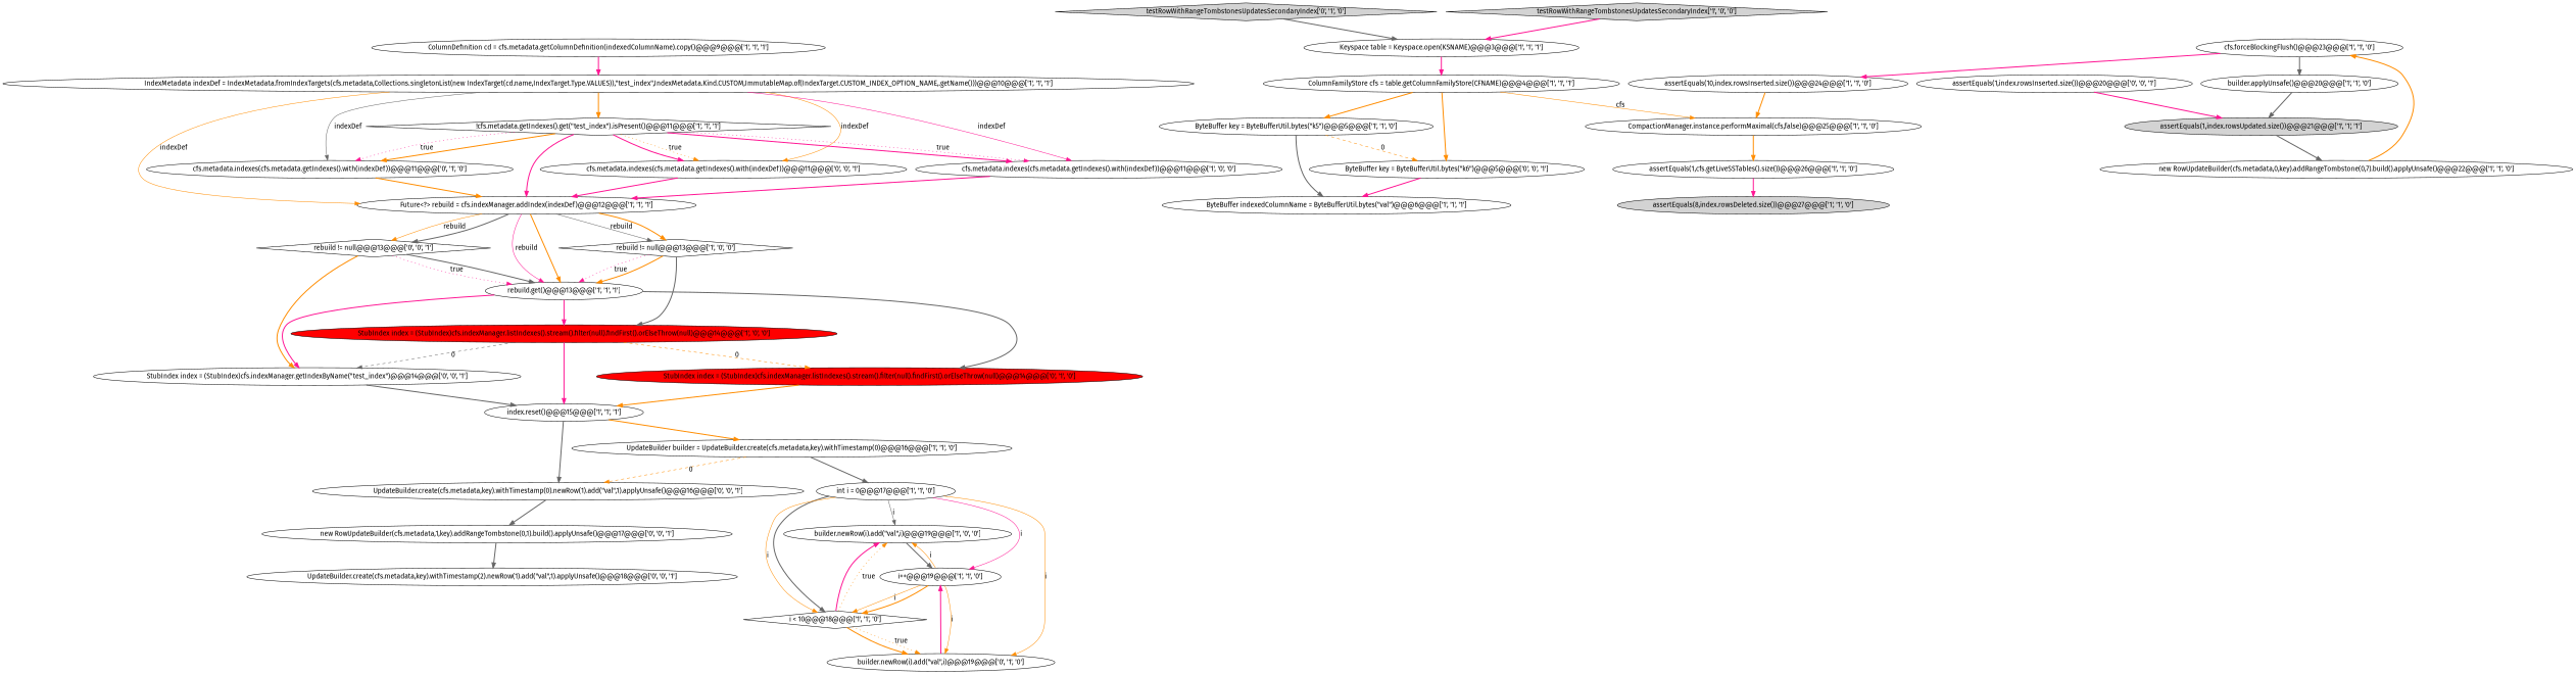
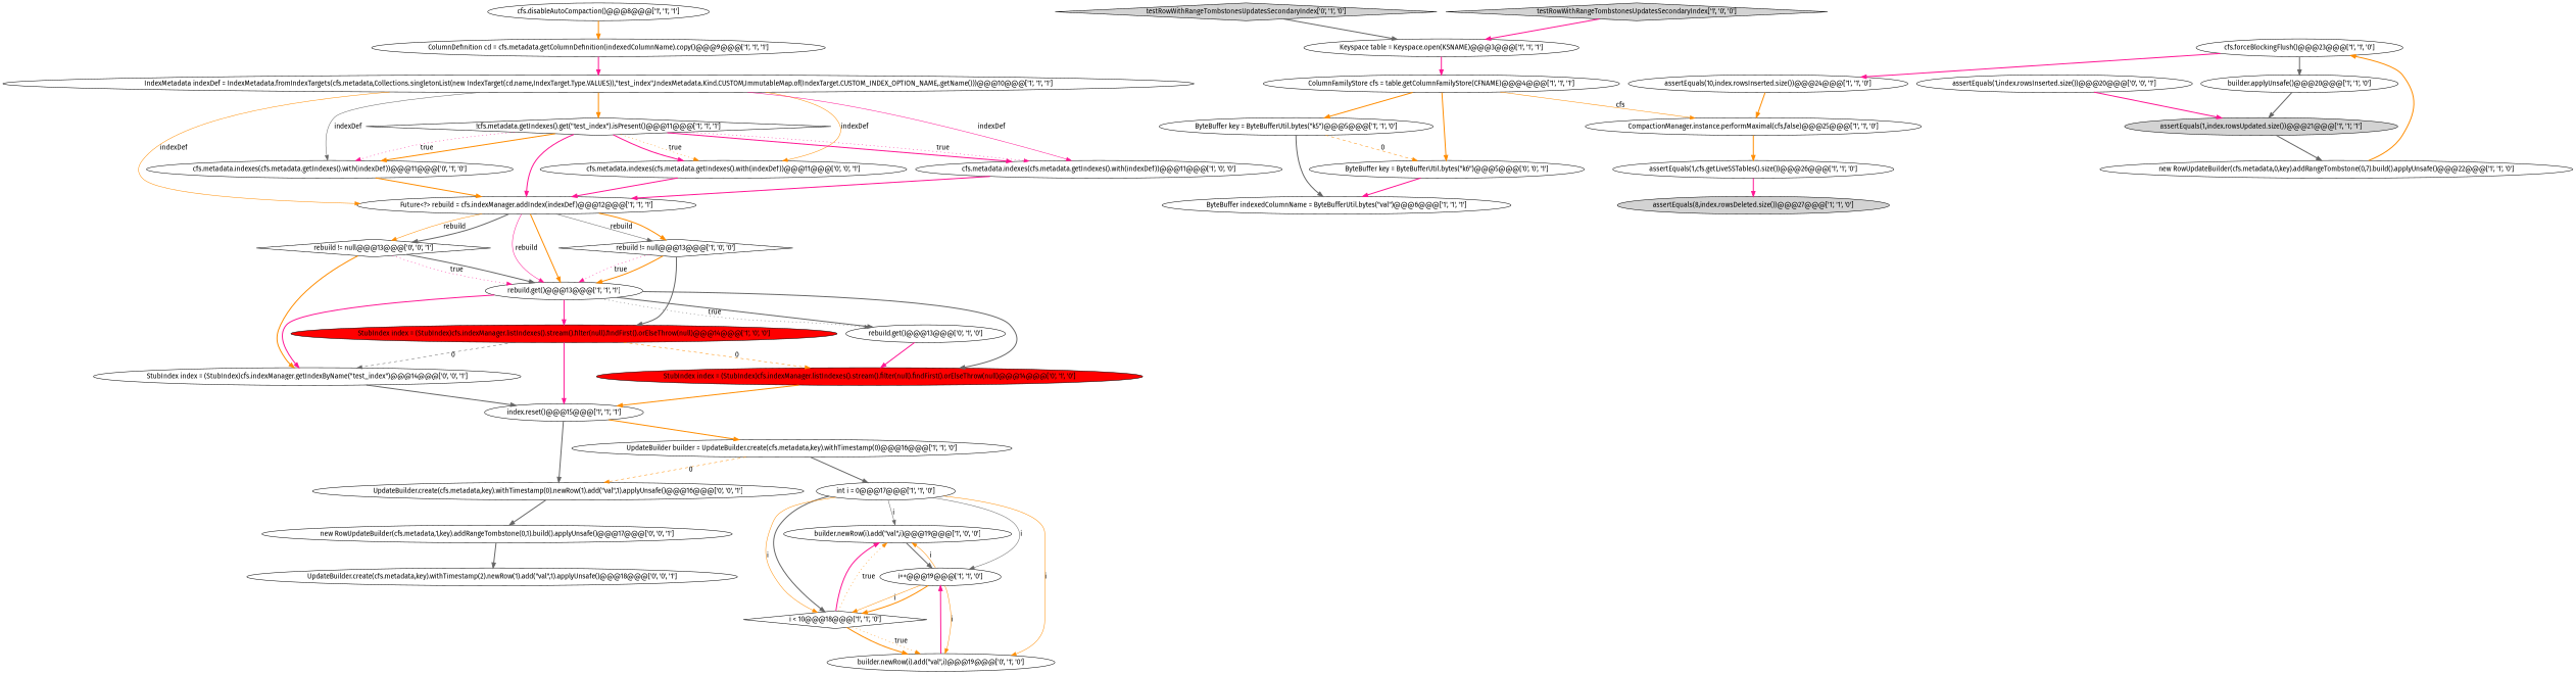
  digraph {
    fontname="Fira Sans"
    node [fillcolor=white fontname="Fira Sans" shape=ellipse style=filled]
    edge [color=darkorange fontname="Fira Sans" style=bold]
+   n1 [label="rebuild.get()@@@13@@@['0', '1', '0']"]
    n2 [fillcolor=red label="StubIndex index = (StubIndex)cfs.indexManager.listIndexes().stream().filter(null).findFirst().orElseThrow(null)@@@14@@@['0', '1', '0']"]
    n3 [label="index.reset()@@@15@@@['1', '1', '1']"]
    n4 [label="assertEquals(10,index.rowsInserted.size())@@@24@@@['1', '1', '0']"]
    n5 [label="CompactionManager.instance.performMaximal(cfs,false)@@@25@@@['1', '1', '0']"]
    n6 [label="assertEquals(1,cfs.getLiveSSTables().size())@@@26@@@['1', '1', '0']"]
    n7 [label="assertEquals(1,index.rowsInserted.size())@@@20@@@['0', '0', '1']"]
    n8 [fillcolor=lightgray label="assertEquals(1,index.rowsUpdated.size())@@@21@@@['1', '1', '1']"]
    n9 [label="new RowUpdateBuilder(cfs.metadata,0,key).addRangeTombstone(0,7).build().applyUnsafe()@@@22@@@['1', '1', '0']"]
    n10 [label="cfs.metadata.indexes(cfs.metadata.getIndexes().with(indexDef))@@@11@@@['0', '1', '0']"]
    n11 [label="Future<?> rebuild = cfs.indexManager.addIndex(indexDef)@@@12@@@['1', '1', '1']"]
    n12 [label="rebuild != null@@@13@@@['0', '0', '1']" shape=diamond]
    n13 [label="rebuild.get()@@@13@@@['1', '1', '1']"]
    n14 [label="rebuild != null@@@13@@@['1', '0', '0']" shape=diamond]
    n15 [label="builder.newRow(i).add(\"val\",i)@@@19@@@['1', '0', '0']"]
    n16 [label="i++@@@19@@@['1', '1', '0']"]
    n17 [label="builder.newRow(i).add(\"val\",i)@@@19@@@['0', '1', '0']"]
    n18 [label="i < 10@@@18@@@['1', '1', '0']" shape=diamond]
    n19 [label="int i = 0@@@17@@@['1', '1', '0']"]
    n20 [label="ColumnDefinition cd = cfs.metadata.getColumnDefinition(indexedColumnName).copy()@@@9@@@['1', '1', '1']"]
    n21 [label="IndexMetadata indexDef = IndexMetadata.fromIndexTargets(cfs.metadata,Collections.singletonList(new IndexTarget(cd.name,IndexTarget.Type.VALUES)),\"test_index\",IndexMetadata.Kind.CUSTOM,ImmutableMap.of(IndexTarget.CUSTOM_INDEX_OPTION_NAME,.getName()))@@@10@@@['1', '1', '1']"]
    n22 [label="cfs.metadata.indexes(cfs.metadata.getIndexes().with(indexDef))@@@11@@@['0', '0', '1']"]
    n23 [label="!cfs.metadata.getIndexes().get(\"test_index\").isPresent()@@@11@@@['1', '1', '1']" shape=diamond]
    n24 [label="cfs.metadata.indexes(cfs.metadata.getIndexes().with(indexDef))@@@11@@@['1', '0', '0']"]
    n25 [label="UpdateBuilder.create(cfs.metadata,key).withTimestamp(0).newRow(1).add(\"val\",1).applyUnsafe()@@@16@@@['0', '0', '1']"]
    n26 [label="UpdateBuilder builder = UpdateBuilder.create(cfs.metadata,key).withTimestamp(0)@@@16@@@['1', '1', '0']"]
    n27 [label="ByteBuffer key = ByteBufferUtil.bytes(\"k6\")@@@5@@@['0', '0', '1']"]
    n28 [label="ByteBuffer indexedColumnName = ByteBufferUtil.bytes(\"val\")@@@6@@@['1', '1', '1']"]
    n29 [label="new RowUpdateBuilder(cfs.metadata,1,key).addRangeTombstone(0,1).build().applyUnsafe()@@@17@@@['0', '0', '1']"]
    n30 [label="UpdateBuilder.create(cfs.metadata,key).withTimestamp(2).newRow(1).add(\"val\",1).applyUnsafe()@@@18@@@['0', '0', '1']"]
    n31 [fillcolor=lightgray label="assertEquals(8,index.rowsDeleted.size())@@@27@@@['1', '1', '0']"]
    n32 [label="ColumnFamilyStore cfs = table.getColumnFamilyStore(CFNAME)@@@4@@@['1', '1', '1']"]
    n33 [label="ByteBuffer key = ByteBufferUtil.bytes(\"k5\")@@@5@@@['1', '1', '0']"]
    n34 [label="cfs.forceBlockingFlush()@@@23@@@['1', '1', '0']"]
    n35 [label="builder.applyUnsafe()@@@20@@@['1', '1', '0']"]
    n36 [label="StubIndex index = (StubIndex)cfs.indexManager.getIndexByName(\"test_index\")@@@14@@@['0', '0', '1']"]
    n37 [fillcolor=red label="StubIndex index = (StubIndex)cfs.indexManager.listIndexes().stream().filter(null).findFirst().orElseThrow(null)@@@14@@@['1', '0', '0']"]
    n38 [label="Keyspace table = Keyspace.open(KSNAME)@@@3@@@['1', '1', '1']"]
    n39 [fillcolor=lightgray label="testRowWithRangeTombstonesUpdatesSecondaryIndex['0', '1', '0']" shape=diamond]
+   n40 [label="cfs.disableAutoCompaction()@@@8@@@['1', '1', '1']"]
    n41 [fillcolor=lightgray label="testRowWithRangeTombstonesUpdatesSecondaryIndex['1', '0', '0']" shape=diamond]
+   n1 -> n2 [color=deeppink]
    n2 -> n3
    n3 -> n25 [color=gray40]
    n3 -> n26
    n4 -> n5
    n5 -> n6
    n6 -> n31 [color=deeppink]
    n7 -> n8 [color=deeppink]
    n8 -> n9 [color=gray40]
    n9 -> n34
    n10 -> n11
    n11 -> n12 [label=rebuild style=solid]
    n11 -> n12 [color=gray40]
    n11 -> n13 [color=deeppink label=rebuild style=solid]
    n11 -> n13
    n11 -> n14 [color=gray40 label=rebuild style=solid]
    n11 -> n14
    n12 -> n13 [color=deeppink label=true style=dotted]
    n12 -> n13 [color=gray40]
    n12 -> n36
+   n13 -> n1 [color=gray40]
+   n13 -> n1 [color=gray40 label=true style=dotted]
    n13 -> n2 [color=gray40]
    n13 -> n36 [color=deeppink]
    n13 -> n37 [color=deeppink]
    n14 -> n13 [color=deeppink label=true style=dotted]
    n14 -> n13
    n14 -> n37 [color=gray40]
    n15 -> n16 [color=gray40]
    n16 -> n15 [label=i style=solid]
    n16 -> n17 [label=i style=solid]
    n16 -> n18 [label=i style=solid]
    n16 -> n18
    n17 -> n16 [color=deeppink]
    n18 -> n15 [label=true style=dotted]
    n18 -> n15 [color=deeppink]
    n18 -> n17 [label=true style=dotted]
    n18 -> n17
    n19 -> n15 [color=gray40 label=i style=solid]
-   n19 -> n16 [color=deeppink label=i style=solid]
+   n19 -> n16 [color=gray40 label=i style=solid]
    n19 -> n17 [label=i style=solid]
    n19 -> n18 [color=gray40]
    n19 -> n18 [label=i style=solid]
    n20 -> n21 [color=deeppink]
    n21 -> n10 [color=gray40 label=indexDef style=solid]
    n21 -> n11 [label=indexDef style=solid]
    n21 -> n22 [label=indexDef style=solid]
    n21 -> n23
    n21 -> n24 [color=deeppink label=indexDef style=solid]
    n22 -> n11 [color=deeppink]
    n23 -> n10 [color=deeppink label=true style=dotted]
    n23 -> n10
    n23 -> n11 [color=deeppink]
    n23 -> n22 [label=true style=dotted]
    n23 -> n22 [color=deeppink]
    n23 -> n24 [color=deeppink]
    n23 -> n24 [color=deeppink label=true style=dotted]
    n24 -> n11 [color=deeppink]
    n25 -> n29 [color=gray40]
    n26 -> n19 [color=gray40]
    n26 -> n25 [label=0 style=dashed]
    n27 -> n28 [color=deeppink]
    n29 -> n30 [color=gray40]
    n32 -> n5 [label=cfs style=solid]
    n32 -> n27
    n32 -> n33
    n33 -> n27 [label=0 style=dashed]
    n33 -> n28 [color=gray40]
    n34 -> n4 [color=deeppink]
    n34 -> n35 [color=gray40]
    n35 -> n8 [color=gray40]
    n36 -> n3 [color=gray40]
    n37 -> n2 [label=0 style=dashed]
    n37 -> n3 [color=deeppink]
    n37 -> n36 [color=gray40 label=0 style=dashed]
    n38 -> n32 [color=deeppink]
    n39 -> n38 [color=gray40]
+   n40 -> n20
    n41 -> n38 [color=deeppink]
  }
